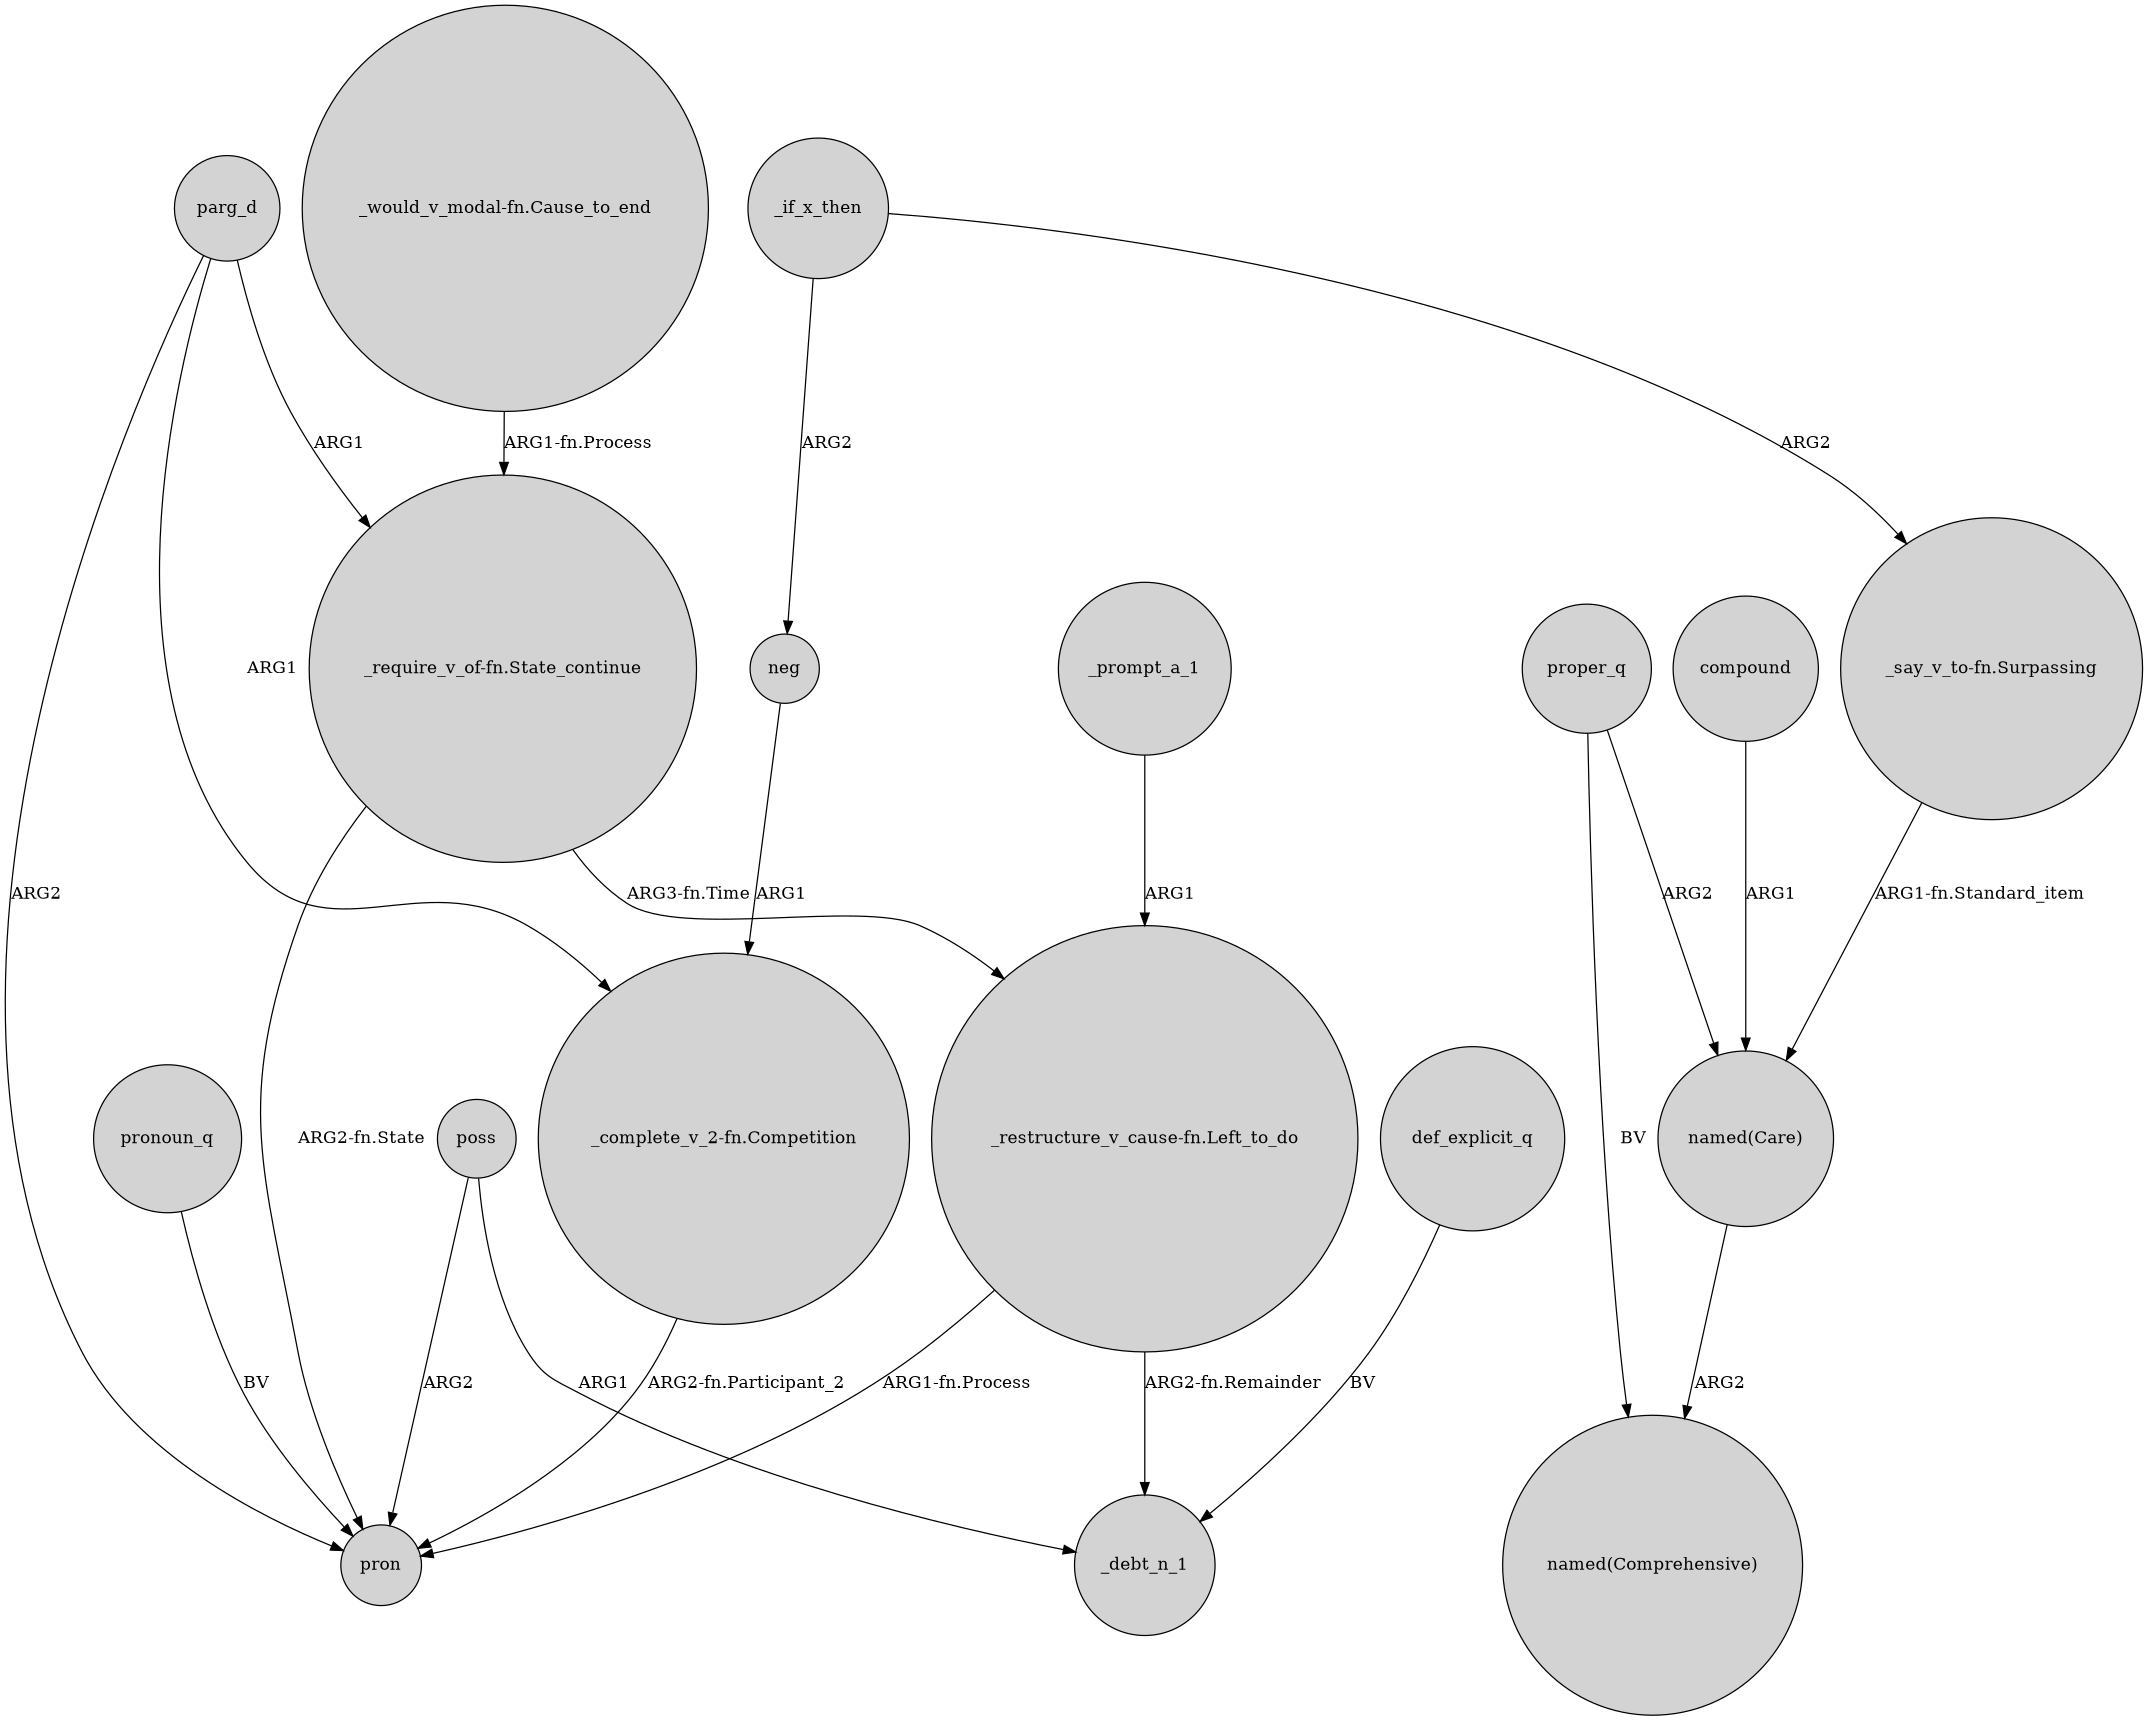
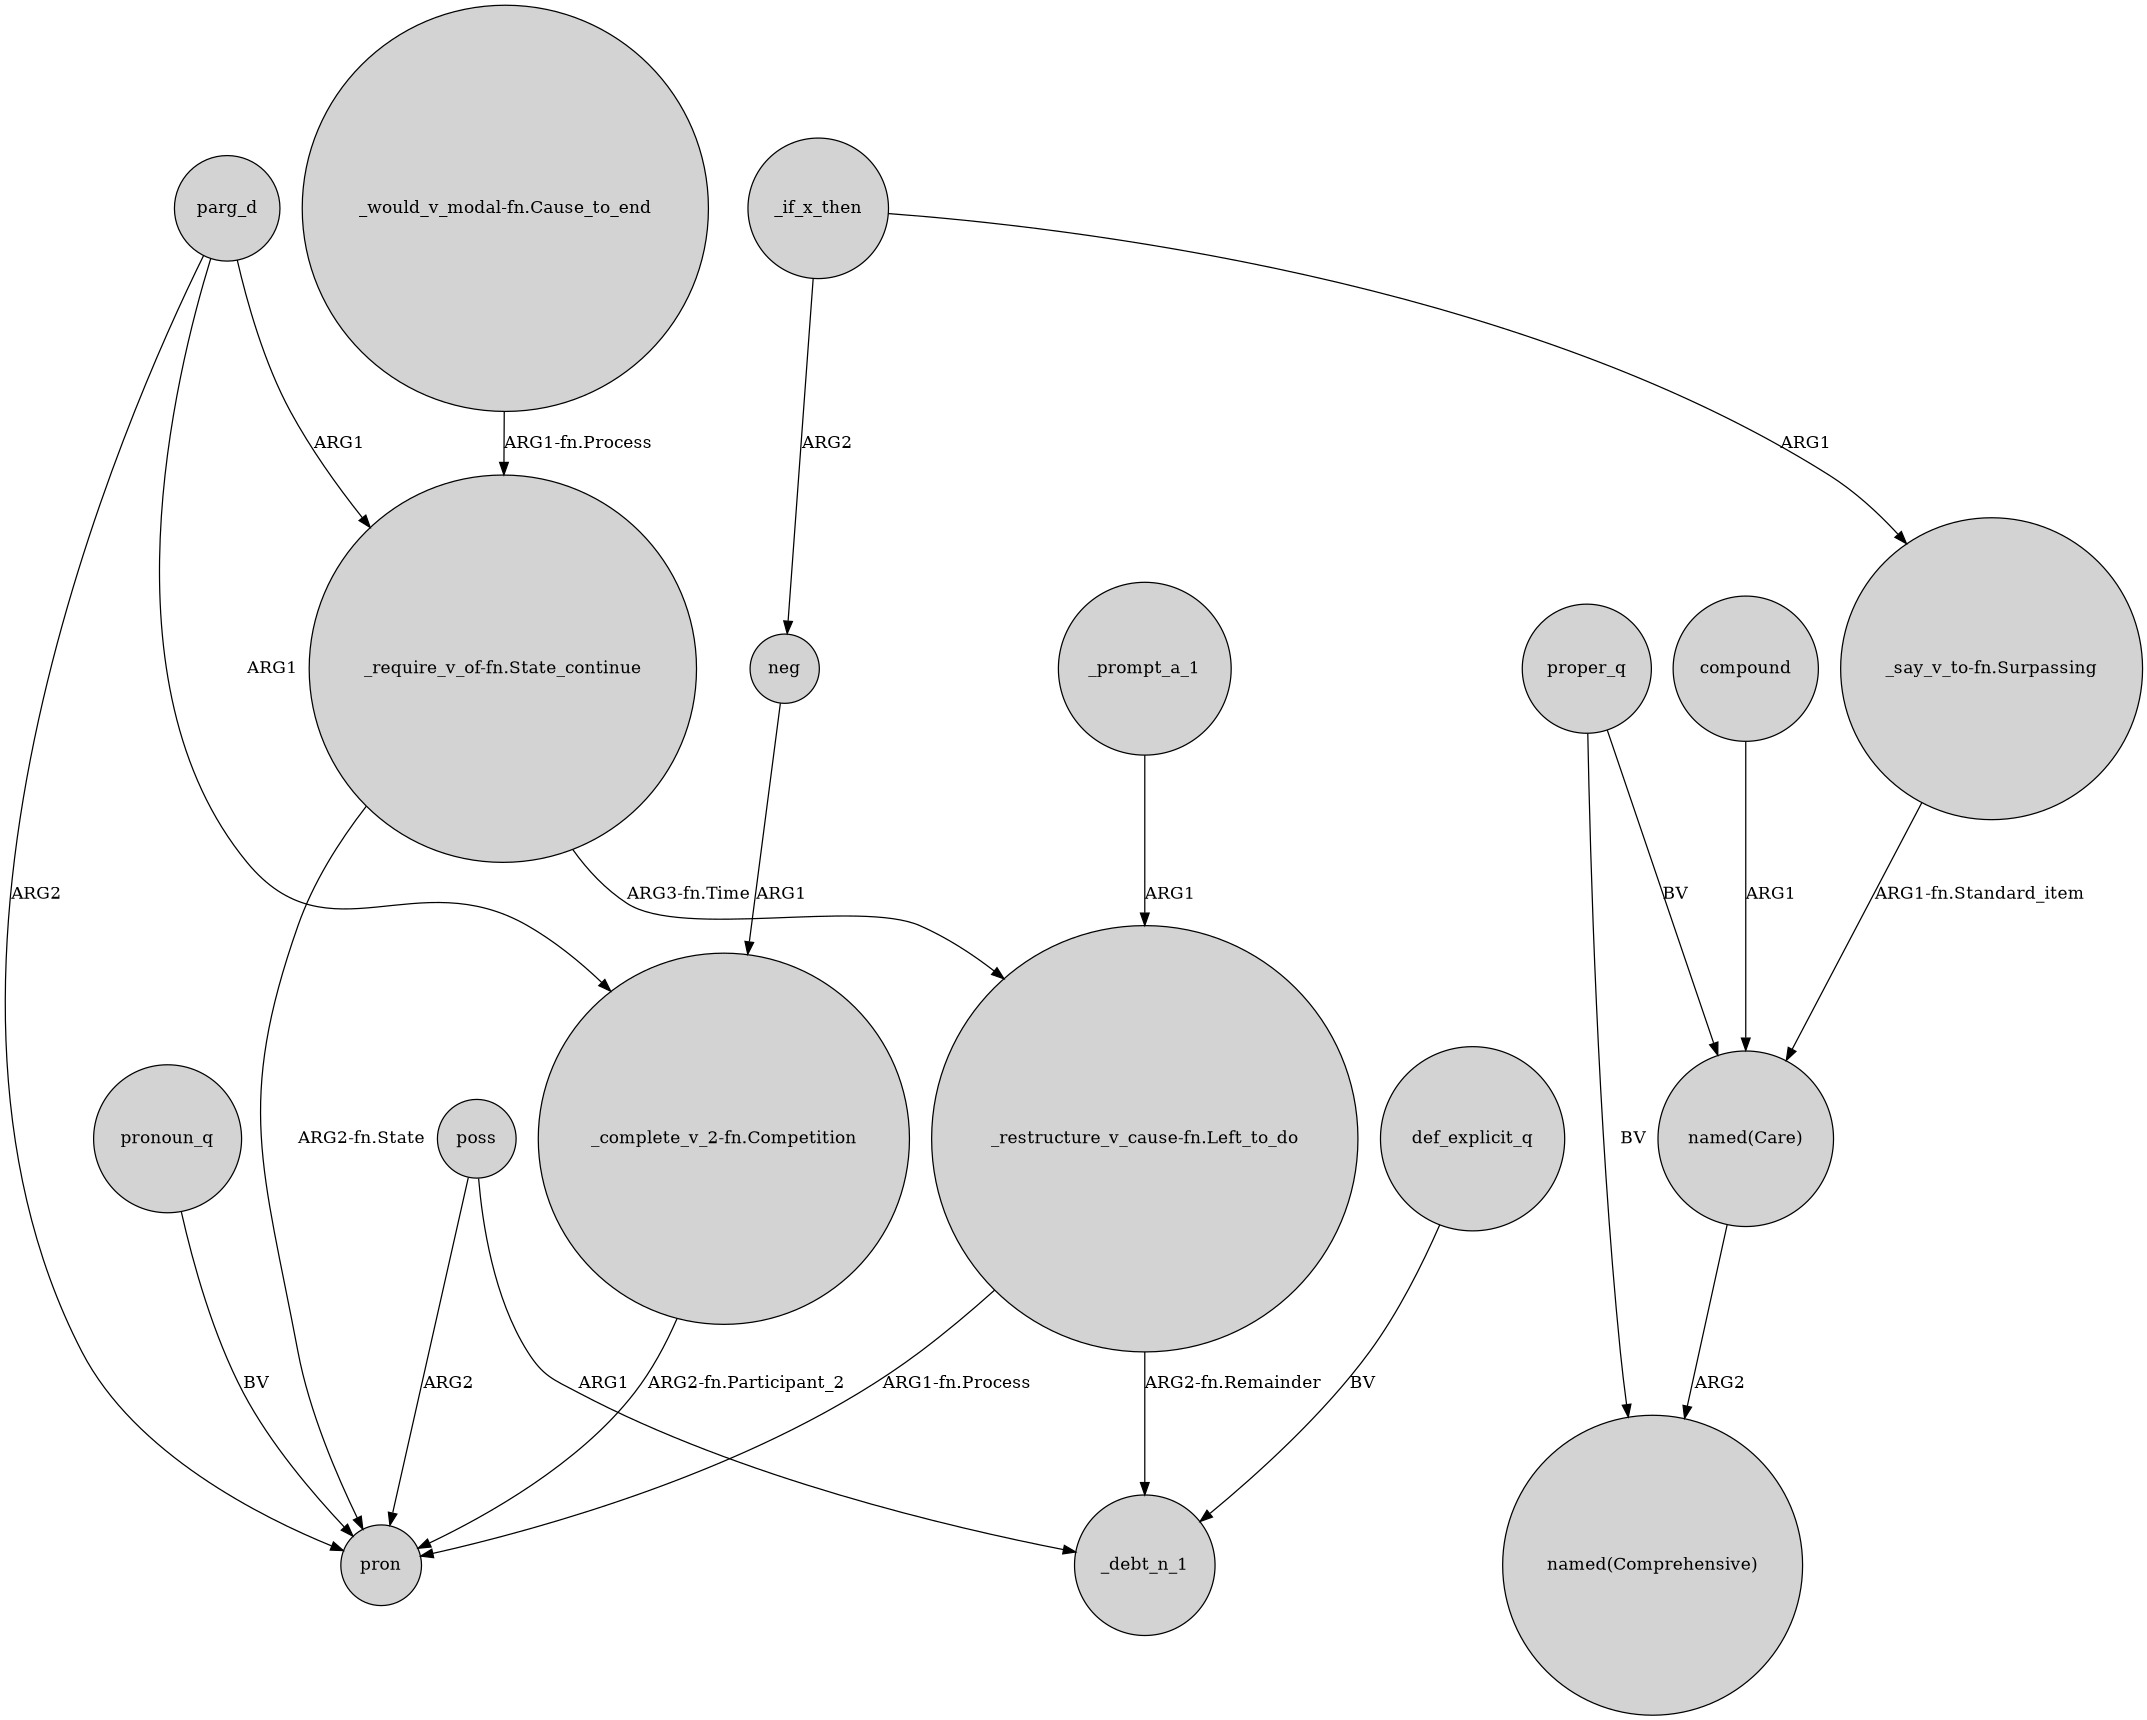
  digraph {
    fontname="DejaVu Serif"
    node [fontname="DejaVu Serif" shape=circle style=filled]
    edge [fontname="DejaVu Serif"]
    _if_x_then
    neg
    "_say_v_to-fn.Surpassing"
    "_complete_v_2-fn.Competition"
    "named(Care)"
    pron
    "named(Comprehensive)"
    "_would_v_modal-fn.Cause_to_end"
    "_require_v_of-fn.State_continue"
    _prompt_a_1
    "_restructure_v_cause-fn.Left_to_do"
    _debt_n_1
    poss
    parg_d
    def_explicit_q
    proper_q
    pronoun_q
    compound
    _if_x_then -> neg [label=ARG2]
-   _if_x_then -> "_say_v_to-fn.Surpassing" [label=ARG2]
+   _if_x_then -> "_say_v_to-fn.Surpassing" [label=ARG1]
    neg -> "_complete_v_2-fn.Competition" [label=ARG1]
    "_say_v_to-fn.Surpassing" -> "named(Care)" [label="ARG1-fn.Standard_item"]
    "_complete_v_2-fn.Competition" -> pron [label="ARG2-fn.Participant_2"]
    "named(Care)" -> "named(Comprehensive)" [label=ARG2]
    "_would_v_modal-fn.Cause_to_end" -> "_require_v_of-fn.State_continue" [label="ARG1-fn.Process"]
    "_require_v_of-fn.State_continue" -> pron [label="ARG2-fn.State"]
    "_require_v_of-fn.State_continue" -> "_restructure_v_cause-fn.Left_to_do" [label="ARG3-fn.Time"]
    _prompt_a_1 -> "_restructure_v_cause-fn.Left_to_do" [label=ARG1]
    "_restructure_v_cause-fn.Left_to_do" -> pron [label="ARG1-fn.Process"]
    "_restructure_v_cause-fn.Left_to_do" -> _debt_n_1 [label="ARG2-fn.Remainder"]
    poss -> pron [label=ARG2]
    poss -> _debt_n_1 [label=ARG1]
    parg_d -> "_complete_v_2-fn.Competition" [label=ARG1]
    parg_d -> pron [label=ARG2]
    parg_d -> "_require_v_of-fn.State_continue" [label=ARG1]
    def_explicit_q -> _debt_n_1 [label=BV]
-   proper_q -> "named(Care)" [label=ARG2]
+   proper_q -> "named(Care)" [label=BV]
    proper_q -> "named(Comprehensive)" [label=BV]
    pronoun_q -> pron [label=BV]
    compound -> "named(Care)" [label=ARG1]
  }
